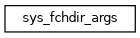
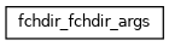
  digraph {
    rankdir=LR
-   n1 [color=black fillcolor=white fontname=Helvetica fontsize=10 height=0.2 label=sys_fchdir_args shape=record style=filled width=0.4]
+   n1 [color=black fillcolor=white fontname=Helvetica fontsize=10 height=0.2 label=fchdir_fchdir_args shape=record style=filled width=0.4]
  }
